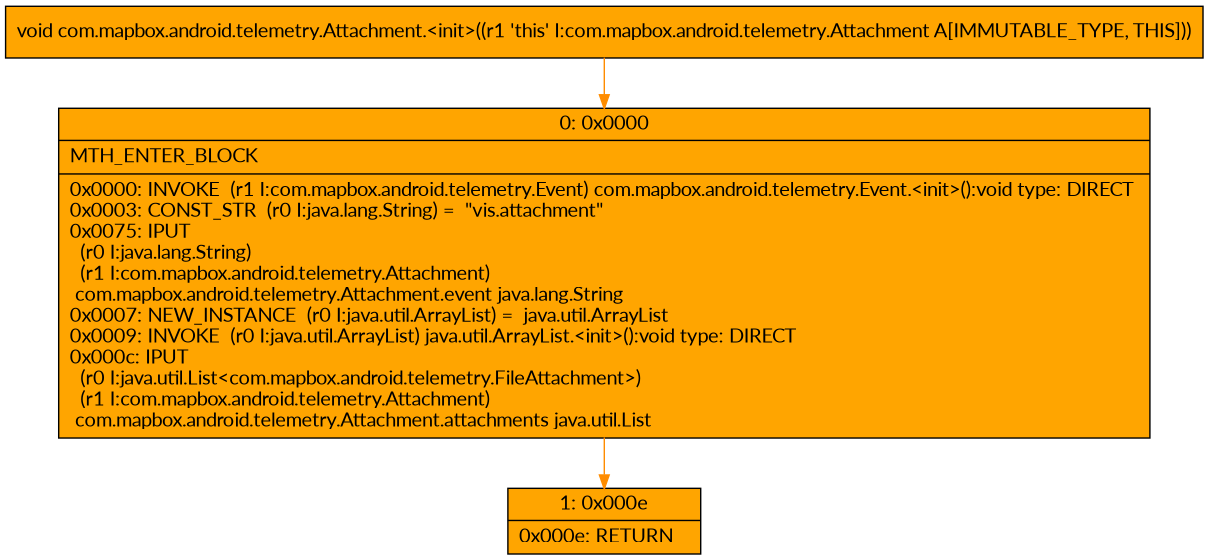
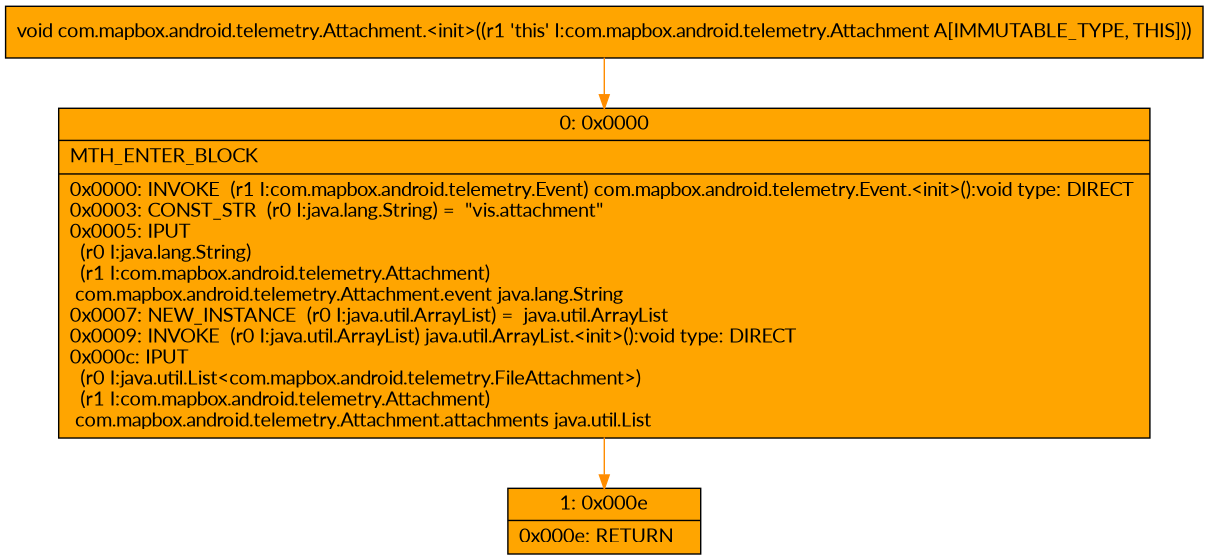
  digraph {
    fontname=Lato
    node [shape=record style=filled fillcolor=orange fontname=Lato]
    edge [color=darkorange fontname=Lato]
-   n1 [label="{0\:\ 0x0000|MTH_ENTER_BLOCK\l|0x0000: INVOKE  (r1 I:com.mapbox.android.telemetry.Event) com.mapbox.android.telemetry.Event.\<init\>():void type: DIRECT \l0x0003: CONST_STR  (r0 I:java.lang.String) =  \"vis.attachment\" \l0x0075: IPUT  \l  (r0 I:java.lang.String)\l  (r1 I:com.mapbox.android.telemetry.Attachment)\l com.mapbox.android.telemetry.Attachment.event java.lang.String \l0x0007: NEW_INSTANCE  (r0 I:java.util.ArrayList) =  java.util.ArrayList \l0x0009: INVOKE  (r0 I:java.util.ArrayList) java.util.ArrayList.\<init\>():void type: DIRECT \l0x000c: IPUT  \l  (r0 I:java.util.List\<com.mapbox.android.telemetry.FileAttachment\>)\l  (r1 I:com.mapbox.android.telemetry.Attachment)\l com.mapbox.android.telemetry.Attachment.attachments java.util.List \l}"]
+   n1 [label="{0\:\ 0x0000|MTH_ENTER_BLOCK\l|0x0000: INVOKE  (r1 I:com.mapbox.android.telemetry.Event) com.mapbox.android.telemetry.Event.\<init\>():void type: DIRECT \l0x0003: CONST_STR  (r0 I:java.lang.String) =  \"vis.attachment\" \l0x0005: IPUT  \l  (r0 I:java.lang.String)\l  (r1 I:com.mapbox.android.telemetry.Attachment)\l com.mapbox.android.telemetry.Attachment.event java.lang.String \l0x0007: NEW_INSTANCE  (r0 I:java.util.ArrayList) =  java.util.ArrayList \l0x0009: INVOKE  (r0 I:java.util.ArrayList) java.util.ArrayList.\<init\>():void type: DIRECT \l0x000c: IPUT  \l  (r0 I:java.util.List\<com.mapbox.android.telemetry.FileAttachment\>)\l  (r1 I:com.mapbox.android.telemetry.Attachment)\l com.mapbox.android.telemetry.Attachment.attachments java.util.List \l}"]
    n2 [label="{1\:\ 0x000e|0x000e: RETURN   \l}"]
    n3 [label="{void com.mapbox.android.telemetry.Attachment.\<init\>((r1 'this' I:com.mapbox.android.telemetry.Attachment A[IMMUTABLE_TYPE, THIS])) }"]
    n1 -> n2
    n3 -> n1
  }
